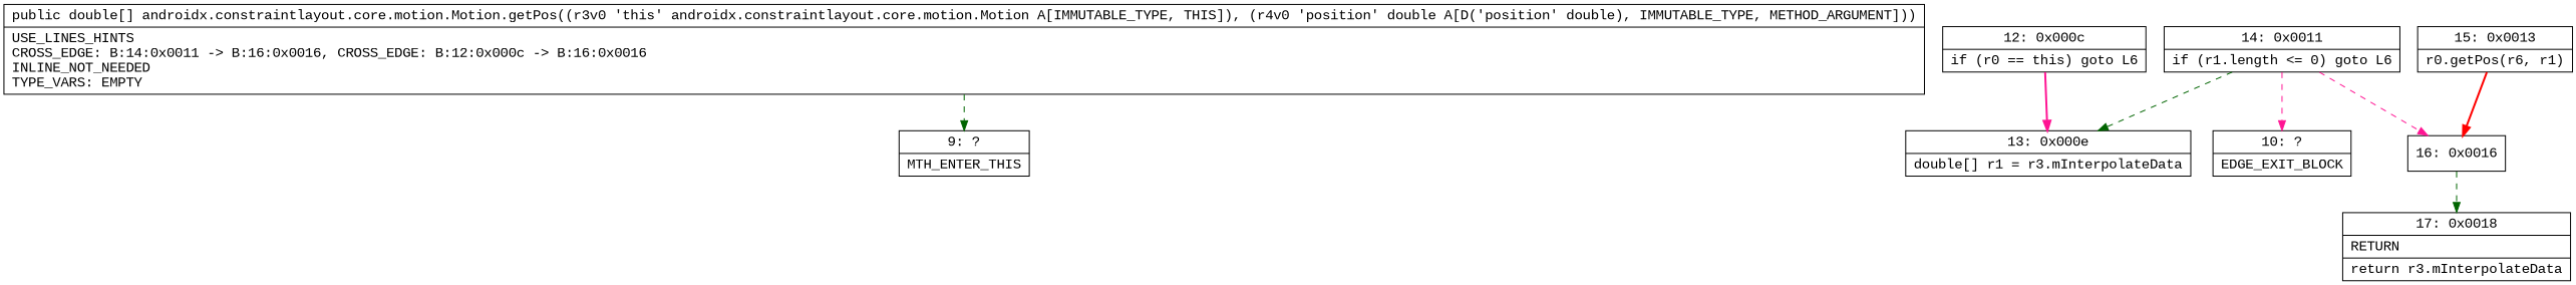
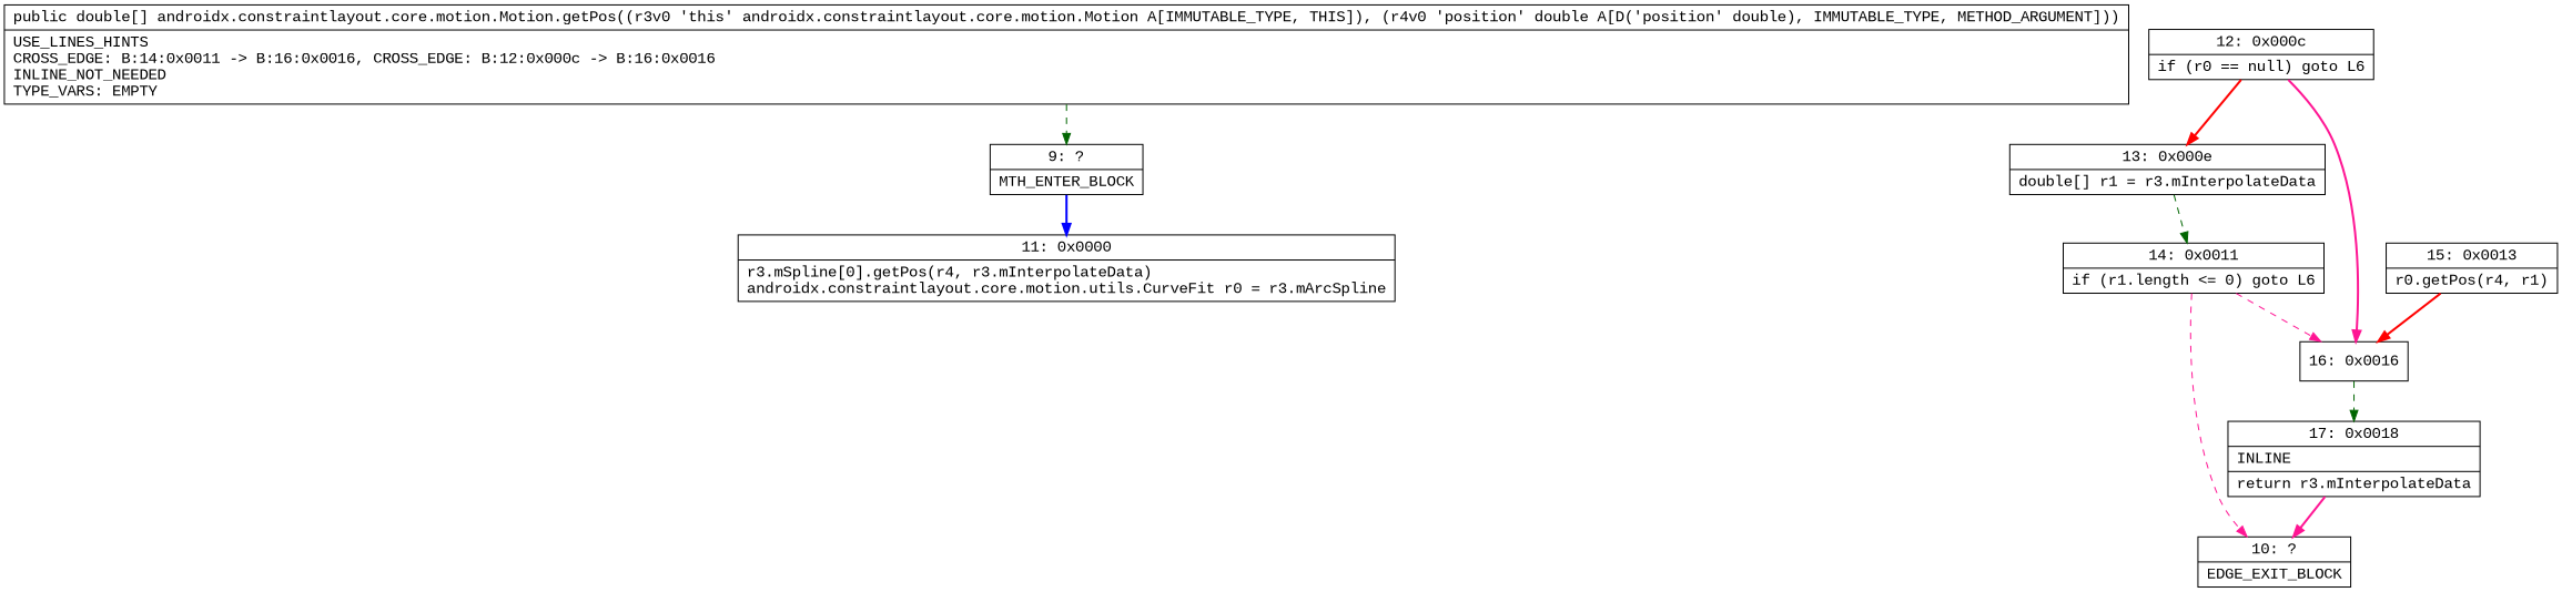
  digraph {
    fontname="Liberation Mono"
    node [fontname="Liberation Mono" shape=record]
    edge [color=deeppink fontname="Liberation Mono" style=bold]
-   n1 [label="{9\:\ ?|MTH_ENTER_THIS\l}"]
-   n3 [label="{12\:\ 0x000c|if (r0 == this) goto L6\l}"]
+   n1 [label="{9\:\ ?|MTH_ENTER_BLOCK\l}"]
+   n2 [label="{11\:\ 0x0000|r3.mSpline[0].getPos(r4, r3.mInterpolateData)\landroidx.constraintlayout.core.motion.utils.CurveFit r0 = r3.mArcSpline\l}"]
+   n3 [label="{12\:\ 0x000c|if (r0 == null) goto L6\l}"]
    n4 [label="{13\:\ 0x000e|double[] r1 = r3.mInterpolateData\l}"]
    n5 [label="{16\:\ 0x0016}"]
    n6 [label="{14\:\ 0x0011|if (r1.length \<= 0) goto L6\l}"]
-   n7 [label="{17\:\ 0x0018|RETURN\l|return r3.mInterpolateData\l}"]
+   n7 [label="{17\:\ 0x0018|INLINE\l|return r3.mInterpolateData\l}"]
    n8 [label="{10\:\ ?|EDGE_EXIT_BLOCK\l}"]
-   n9 [label="{15\:\ 0x0013|r0.getPos(r6, r1)\l}"]
+   n9 [label="{15\:\ 0x0013|r0.getPos(r4, r1)\l}"]
    n10 [label="{public double[] androidx.constraintlayout.core.motion.Motion.getPos((r3v0 'this' androidx.constraintlayout.core.motion.Motion A[IMMUTABLE_TYPE, THIS]), (r4v0 'position' double A[D('position' double), IMMUTABLE_TYPE, METHOD_ARGUMENT]))  | USE_LINES_HINTS\lCROSS_EDGE: B:14:0x0011 \-\> B:16:0x0016, CROSS_EDGE: B:12:0x000c \-\> B:16:0x0016\lINLINE_NOT_NEEDED\lTYPE_VARS: EMPTY\l}"]
-   n3 -> n4
-   n6 -> n4 [color=darkgreen style=dashed]
+   n1 -> n2 [color=blue]
+   n3 -> n4 [color=red]
+   n3 -> n5
+   n4 -> n6 [color=darkgreen style=dashed]
    n5 -> n7 [color=darkgreen style=dashed]
    n6 -> n5 [style=dashed]
    n6 -> n8 [style=dashed]
+   n7 -> n8
    n9 -> n5 [color=red]
    n10 -> n1 [color=darkgreen style=dashed]
  }
